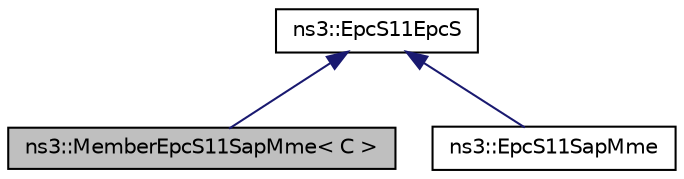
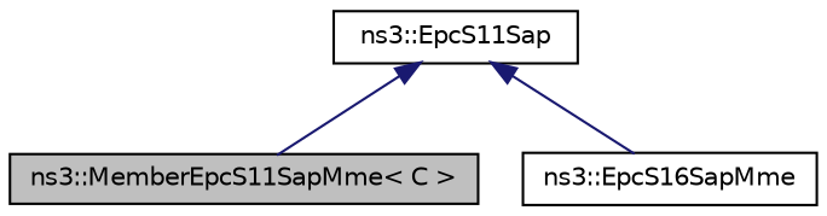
  digraph {
    node [color=black fillcolor=white fontname=Helvetica fontsize=10 shape=record style=filled]
    edge [color=midnightblue dir=back fontname=Helvetica fontsize=10 labelfontname=Helvetica labelfontsize=10 style=solid]
    n1 [fillcolor=grey75 fontcolor=black height=0.2 label="ns3::MemberEpcS11SapMme\< C \>" width=0.4]
-   n2 [height=0.2 label="ns3::EpcS11SapMme" width=0.4]
-   n3 [height=0.2 label="ns3::EpcS11EpcS" width=0.4]
+   n2 [height=0.2 label="ns3::EpcS16SapMme" width=0.4]
+   n3 [height=0.2 label="ns3::EpcS11Sap" width=0.4]
    n3 -> n1
    n3 -> n2
  }
